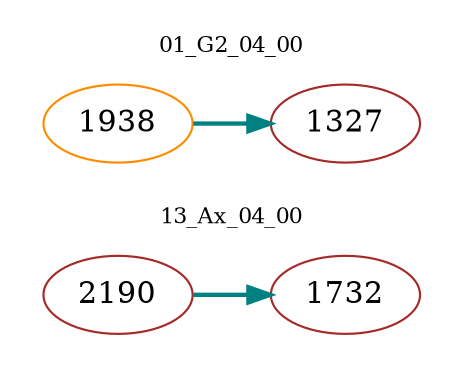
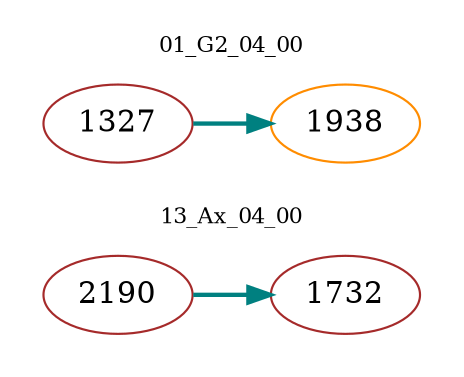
  digraph {
    rankdir=LR
    node [color=brown]
    edge [color=teal style=bold]
    n1 [label=2190]
    n2 [label=1732]
    n3 [color=darkorange label=1938]
    n4 [label=1327]
    subgraph cluster_1 {
      color=white
      fontsize=10
      label="13_Ax_04_00"
      n1
      n2
    }
    subgraph cluster_2 {
      color=white
      fontsize=10
      label="01_G2_04_00"
      n3
      n4
    }
    n1 -> n2
-   n3 -> n4
+   n4 -> n3
  }
